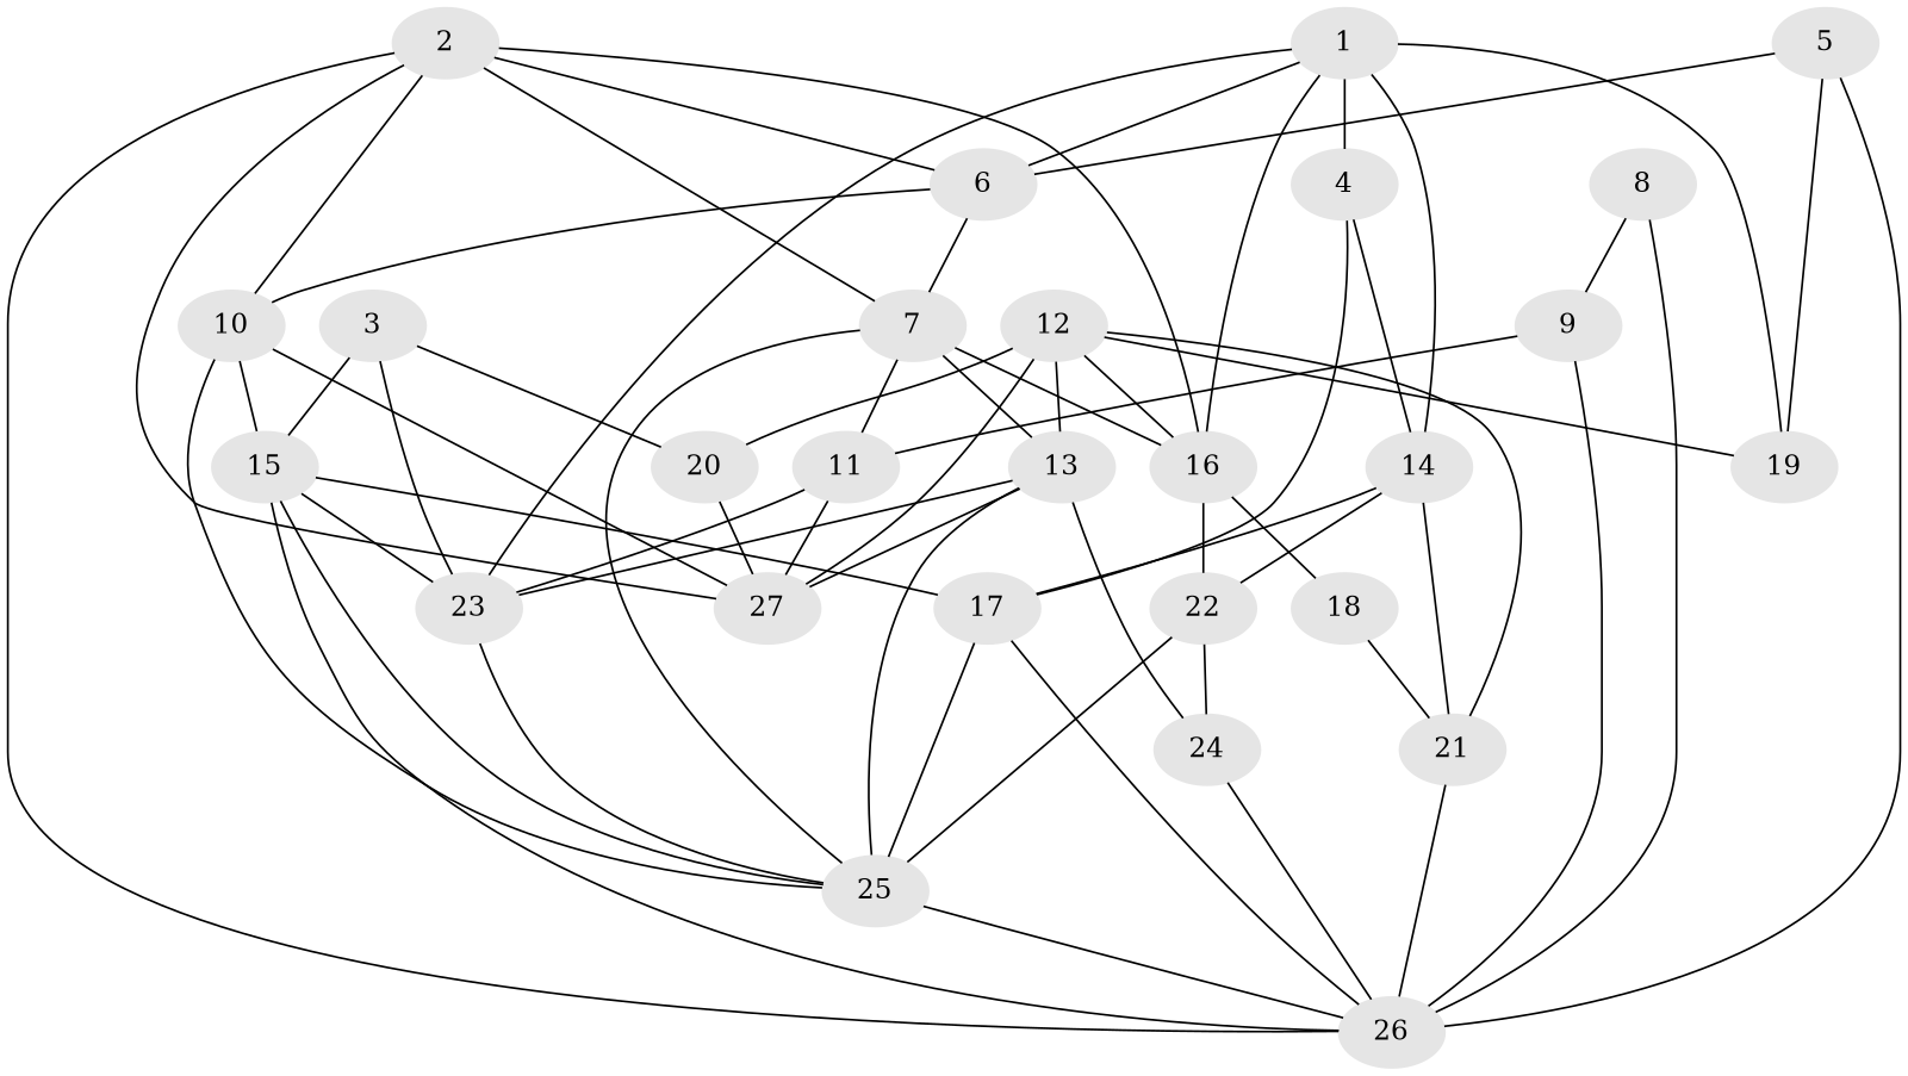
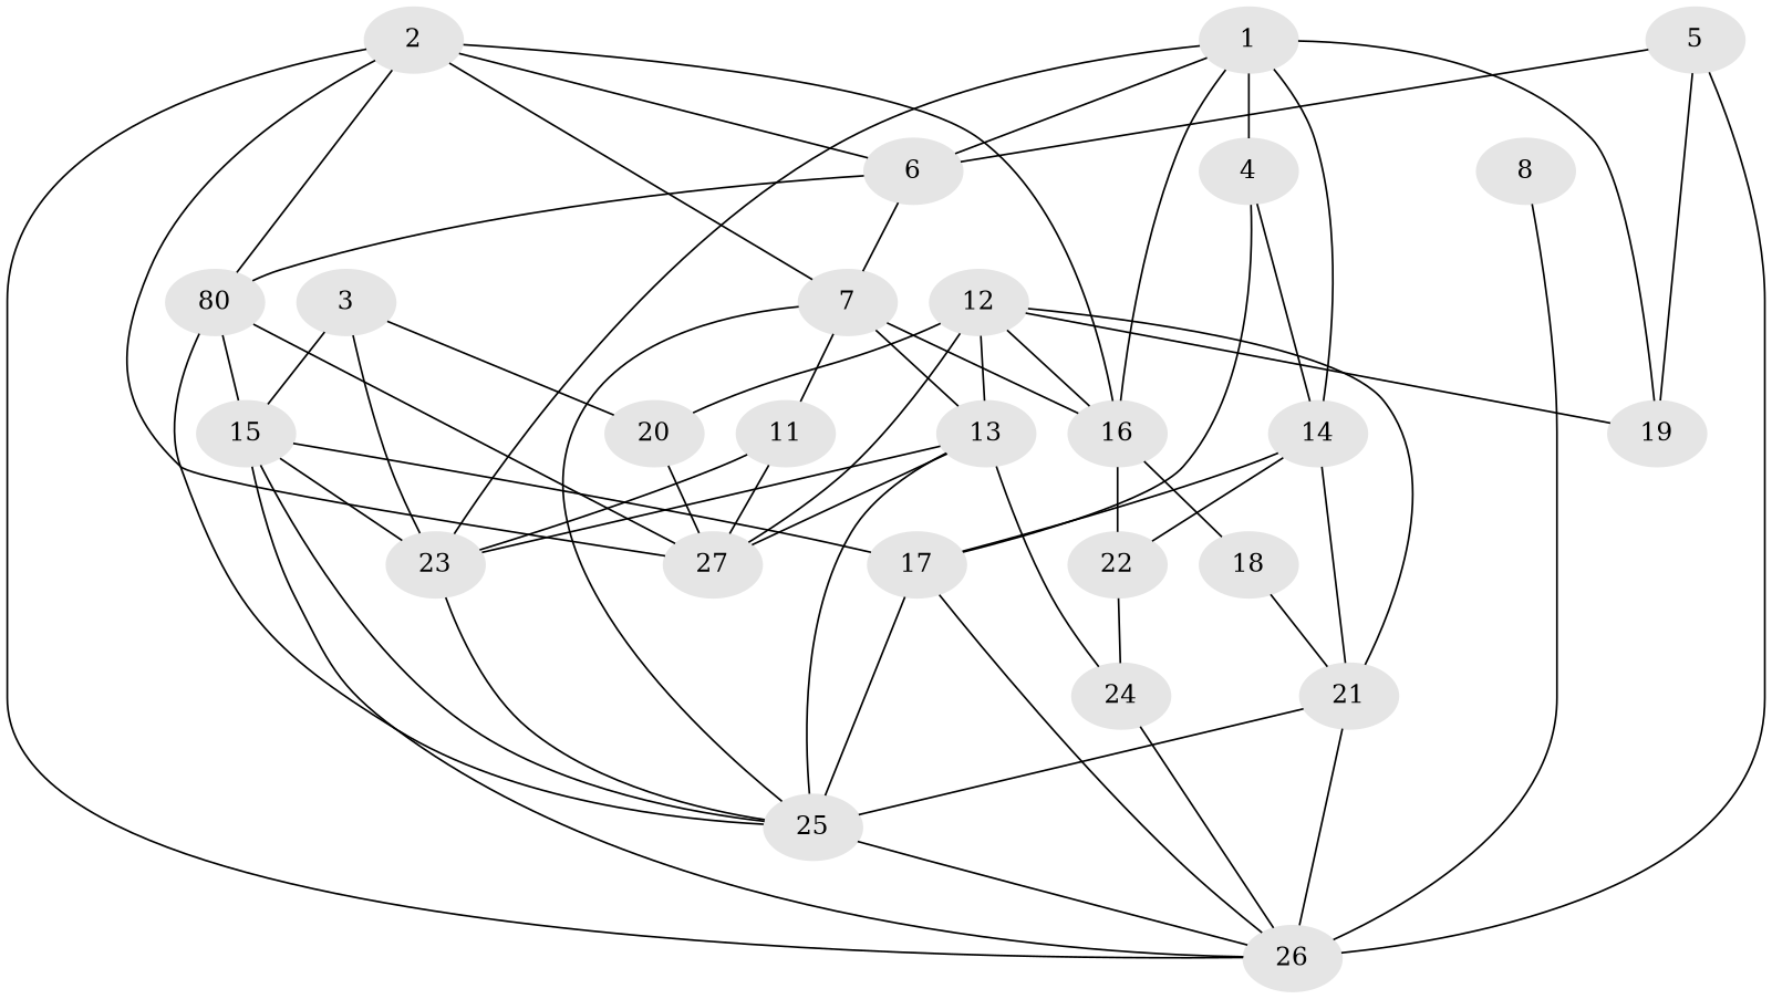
  graph {
    node [color=gray90 style=filled]
    edge [weight=1.0]
    1
    4
    6
    14
    16
    19
    23
    17
    7
-   10
+   10 [label=80]
    21
    22
    18
    25
    2
    26
    27
    11
    13
    15
    3
    20
    5
    24
    8
-   9
    12
    1 -- 4 [weight=2.0]
    1 -- 6 [weight=2.0]
    1 -- 14 [weight=2.0]
    1 -- 16
    1 -- 19
    1 -- 23
    4 -- 14
    4 -- 17
    6 -- 7
    6 -- 10
    14 -- 17
    14 -- 21 [weight=2.0]
    14 -- 22
    16 -- 22
    16 -- 18
    23 -- 25
    17 -- 25
    17 -- 26
    7 -- 16 [weight=2.0]
    7 -- 25
    7 -- 11
    7 -- 13
    10 -- 25
    10 -- 27
    10 -- 15
-   22 -- 25
+   21 -- 25
    21 -- 26
    22 -- 24 [weight=2.0]
    18 -- 21
    25 -- 26
    2 -- 6
    2 -- 16
    2 -- 7
    2 -- 10
    2 -- 26
    2 -- 27
    11 -- 23
    11 -- 27
    13 -- 23
    13 -- 25
    13 -- 27
    13 -- 24
    15 -- 23
    15 -- 17
    15 -- 25
    15 -- 26
    3 -- 23
    3 -- 15
    3 -- 20
    20 -- 27
    5 -- 6
    5 -- 19
    5 -- 26
    24 -- 26
    8 -- 26 [weight=2.0]
-   8 -- 9
-   9 -- 26
-   9 -- 11
    12 -- 16
    12 -- 19
    12 -- 21 [weight=2.0]
    12 -- 27 [weight=2.0]
    12 -- 13
    12 -- 20
  }
